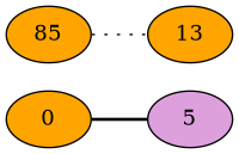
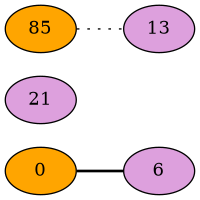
  strict graph {
    rankdir=LR
    node [fillcolor=orange style=filled]
    n1 [label=0]
-   n2 [fillcolor=plum label=5]
+   n2 [fillcolor=plum label=6]
+   n3 [fillcolor=plum label=21]
    n4 [label=85]
-   n5 [label=13]
+   n5 [fillcolor=plum label=13]
    n1 -- n2 [style=bold]
    n4 -- n5 [style=dotted]
  }
